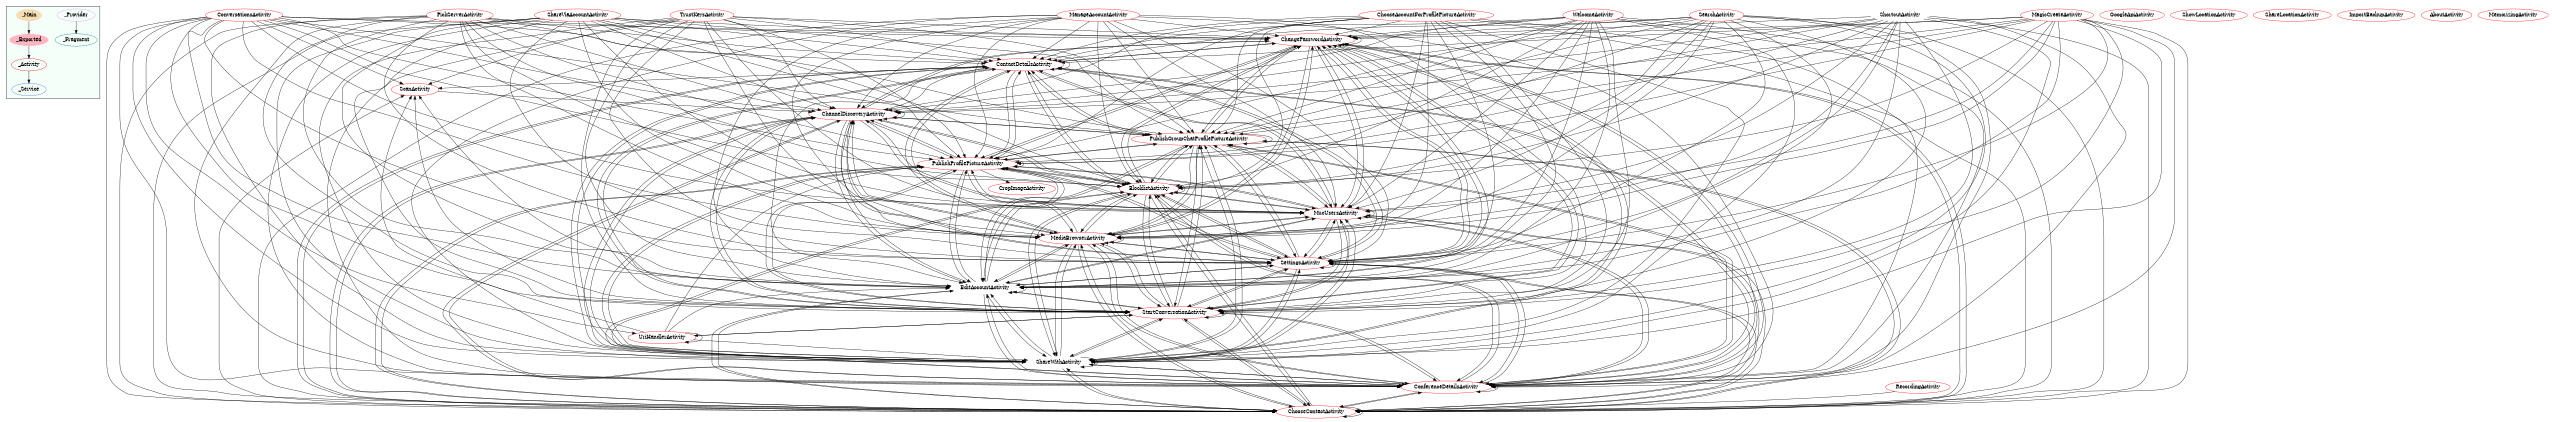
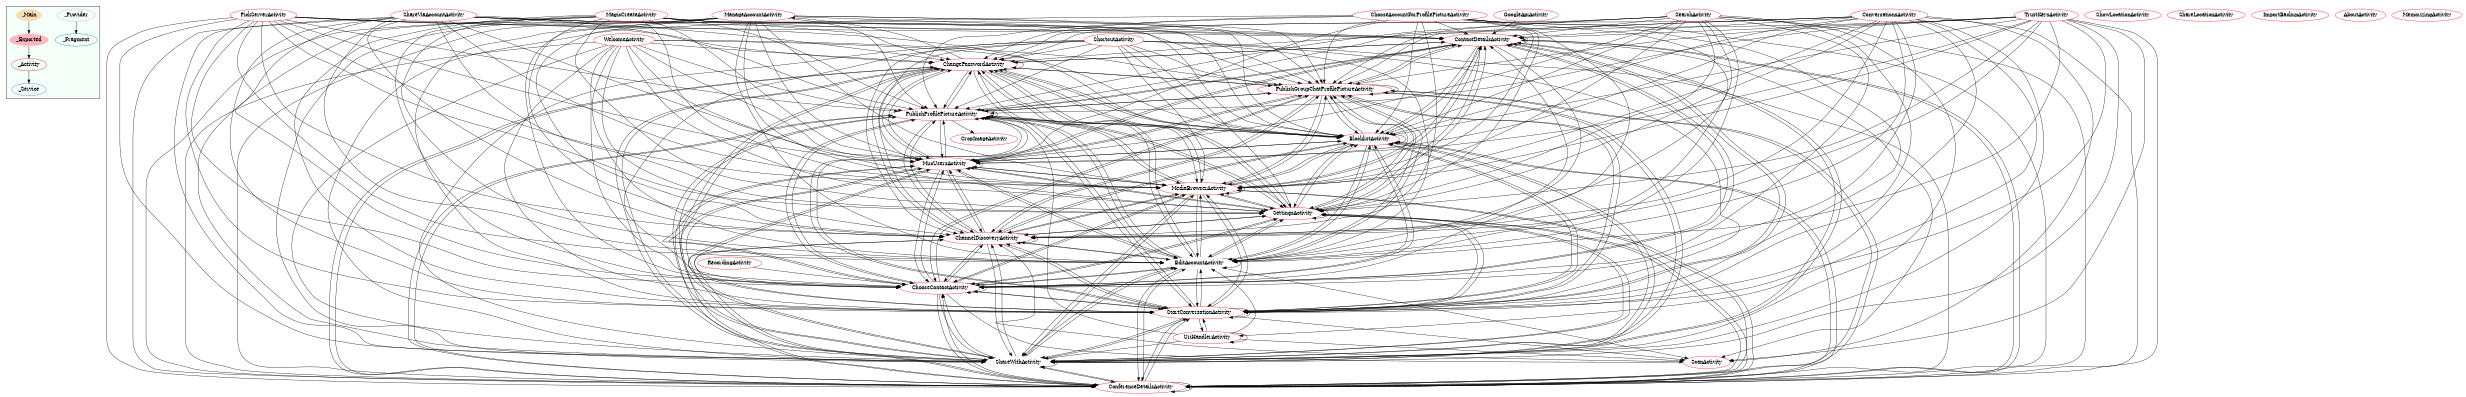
  digraph {
    node [color=red]
    _Activity
    _Service [color=royalblue]
    _Provider [color=violet]
    _Fragment [color=teal]
    _Main [color=mintcream fillcolor=wheat style=filled]
    _Exported [color=mintcream fillcolor=lightpink style=filled]
    ManageAccountActivity
    ChangePasswordActivity
    ContactDetailsActivity
    ChooseContactActivity
    ShareWithActivity [color=mintcream]
    ConferenceDetailsActivity
    StartConversationActivity
    EditAccountActivity [color=mintcream]
    ChannelDiscoveryActivity
    SettingsActivity
    MediaBrowserActivity
    MucUsersActivity
    BlocklistActivity
    PublishProfilePictureActivity
    PublishGroupChatProfilePictureActivity
    ScanActivity
    UriHandlerActivity
    CropImageActivity
-   ShortcutActivity [color=mintcream]
+   ShortcutActivity
    ShareViaAccountActivity
    GoogleApiActivity
    ShowLocationActivity
    RecordingActivity
    PickServerActivity
    ConversationsActivity
    ShareLocationActivity
    ChooseAccountForProfilePictureActivity
    ImportBackupActivity
    MagicCreateActivity
    AboutActivity
    WelcomeActivity
    SearchActivity
    TrustKeysActivity
    MemorizingActivity
    subgraph cluster_1 {
      bgcolor=mintcream
      _Activity
      _Service
      _Provider
      _Fragment
      _Main
      _Exported
    }
    _Activity -> _Service
    _Provider -> _Fragment
    _Main -> _Exported
    _Exported -> _Activity
-   ManageAccountActivity -> ChangePasswordActivity
+   ChangePasswordActivity -> ManageAccountActivity
    ManageAccountActivity -> ContactDetailsActivity
    ManageAccountActivity -> ChooseContactActivity
    ManageAccountActivity -> ShareWithActivity
    ManageAccountActivity -> ConferenceDetailsActivity
    ManageAccountActivity -> StartConversationActivity
    ManageAccountActivity -> EditAccountActivity
    ManageAccountActivity -> ChannelDiscoveryActivity
    ManageAccountActivity -> SettingsActivity
    ManageAccountActivity -> MediaBrowserActivity
    ManageAccountActivity -> MucUsersActivity
    ManageAccountActivity -> BlocklistActivity
    ManageAccountActivity -> PublishProfilePictureActivity
    ManageAccountActivity -> PublishGroupChatProfilePictureActivity
    ChangePasswordActivity -> ChangePasswordActivity
    ChangePasswordActivity -> ContactDetailsActivity
    ChangePasswordActivity -> ChooseContactActivity
    ChangePasswordActivity -> ShareWithActivity
    ChangePasswordActivity -> ConferenceDetailsActivity
    ChangePasswordActivity -> StartConversationActivity
    ChangePasswordActivity -> EditAccountActivity
    ChangePasswordActivity -> ChannelDiscoveryActivity
    ChangePasswordActivity -> SettingsActivity
    ChangePasswordActivity -> MediaBrowserActivity
    ChangePasswordActivity -> MucUsersActivity
    ChangePasswordActivity -> BlocklistActivity
    ChangePasswordActivity -> PublishProfilePictureActivity
    ChangePasswordActivity -> PublishGroupChatProfilePictureActivity
    ContactDetailsActivity -> ChangePasswordActivity
    ContactDetailsActivity -> ContactDetailsActivity
    ContactDetailsActivity -> ChooseContactActivity
    ContactDetailsActivity -> ShareWithActivity
    ContactDetailsActivity -> ConferenceDetailsActivity
    ContactDetailsActivity -> StartConversationActivity
    ContactDetailsActivity -> EditAccountActivity
    ContactDetailsActivity -> SettingsActivity
    ContactDetailsActivity -> MediaBrowserActivity
    ContactDetailsActivity -> MucUsersActivity
    ContactDetailsActivity -> BlocklistActivity
    ContactDetailsActivity -> PublishProfilePictureActivity
    ContactDetailsActivity -> PublishGroupChatProfilePictureActivity
    ContactDetailsActivity -> ScanActivity
    ChooseContactActivity -> ChangePasswordActivity
    ChooseContactActivity -> ContactDetailsActivity
    ChooseContactActivity -> ChooseContactActivity
    ChooseContactActivity -> ShareWithActivity
    ChooseContactActivity -> ConferenceDetailsActivity
    ChooseContactActivity -> StartConversationActivity
    ChooseContactActivity -> EditAccountActivity
    ChooseContactActivity -> ChannelDiscoveryActivity
    ChooseContactActivity -> SettingsActivity
    ChooseContactActivity -> MediaBrowserActivity
    ChooseContactActivity -> MucUsersActivity
    ChooseContactActivity -> BlocklistActivity
    ChooseContactActivity -> PublishProfilePictureActivity
    ChooseContactActivity -> PublishGroupChatProfilePictureActivity
    ChooseContactActivity -> ScanActivity
    ShareWithActivity -> ChangePasswordActivity
    ShareWithActivity -> ContactDetailsActivity
    ShareWithActivity -> ChooseContactActivity
    ShareWithActivity -> ShareWithActivity
    ShareWithActivity -> ConferenceDetailsActivity
    ShareWithActivity -> StartConversationActivity
    ShareWithActivity -> EditAccountActivity
    ShareWithActivity -> ChannelDiscoveryActivity
    ShareWithActivity -> SettingsActivity
    ShareWithActivity -> MediaBrowserActivity
    ShareWithActivity -> MucUsersActivity
    ShareWithActivity -> BlocklistActivity
    ShareWithActivity -> PublishProfilePictureActivity
    ShareWithActivity -> PublishGroupChatProfilePictureActivity
    ConferenceDetailsActivity -> ChangePasswordActivity
    ConferenceDetailsActivity -> ContactDetailsActivity
    ConferenceDetailsActivity -> ChooseContactActivity
    ConferenceDetailsActivity -> ShareWithActivity
    ConferenceDetailsActivity -> ConferenceDetailsActivity
    ConferenceDetailsActivity -> StartConversationActivity
    ConferenceDetailsActivity -> EditAccountActivity
    ConferenceDetailsActivity -> ChannelDiscoveryActivity
    ConferenceDetailsActivity -> SettingsActivity
    ConferenceDetailsActivity -> MediaBrowserActivity
    ConferenceDetailsActivity -> MucUsersActivity
    ConferenceDetailsActivity -> BlocklistActivity
    ConferenceDetailsActivity -> PublishProfilePictureActivity
    ConferenceDetailsActivity -> PublishGroupChatProfilePictureActivity
    StartConversationActivity -> ChangePasswordActivity
    StartConversationActivity -> ContactDetailsActivity
    StartConversationActivity -> ChooseContactActivity
    StartConversationActivity -> ShareWithActivity
    StartConversationActivity -> ConferenceDetailsActivity
    StartConversationActivity -> StartConversationActivity
    StartConversationActivity -> EditAccountActivity
    StartConversationActivity -> ChannelDiscoveryActivity
    StartConversationActivity -> SettingsActivity
    StartConversationActivity -> MediaBrowserActivity
    StartConversationActivity -> MucUsersActivity
    StartConversationActivity -> BlocklistActivity
    StartConversationActivity -> PublishProfilePictureActivity
    StartConversationActivity -> PublishGroupChatProfilePictureActivity
    StartConversationActivity -> ScanActivity
    StartConversationActivity -> UriHandlerActivity
    EditAccountActivity -> ChangePasswordActivity
    EditAccountActivity -> ChooseContactActivity
    EditAccountActivity -> ShareWithActivity
    EditAccountActivity -> ConferenceDetailsActivity
    EditAccountActivity -> StartConversationActivity
    EditAccountActivity -> EditAccountActivity
    EditAccountActivity -> ChannelDiscoveryActivity
    EditAccountActivity -> SettingsActivity
    EditAccountActivity -> MediaBrowserActivity
    EditAccountActivity -> MucUsersActivity
    EditAccountActivity -> BlocklistActivity
    EditAccountActivity -> PublishProfilePictureActivity
    EditAccountActivity -> PublishGroupChatProfilePictureActivity
    EditAccountActivity -> ScanActivity
    ChannelDiscoveryActivity -> ChangePasswordActivity
    ChannelDiscoveryActivity -> ContactDetailsActivity
    ChannelDiscoveryActivity -> ChooseContactActivity
    ChannelDiscoveryActivity -> ShareWithActivity
    ChannelDiscoveryActivity -> ConferenceDetailsActivity
    ChannelDiscoveryActivity -> StartConversationActivity
    ChannelDiscoveryActivity -> EditAccountActivity
    ChannelDiscoveryActivity -> ChannelDiscoveryActivity
    ChannelDiscoveryActivity -> SettingsActivity
    ChannelDiscoveryActivity -> MediaBrowserActivity
    ChannelDiscoveryActivity -> MucUsersActivity
    ChannelDiscoveryActivity -> BlocklistActivity
    ChannelDiscoveryActivity -> PublishProfilePictureActivity
    ChannelDiscoveryActivity -> PublishGroupChatProfilePictureActivity
    SettingsActivity -> ChangePasswordActivity
    SettingsActivity -> ContactDetailsActivity
    SettingsActivity -> ChooseContactActivity
    SettingsActivity -> ShareWithActivity
    SettingsActivity -> ConferenceDetailsActivity
    SettingsActivity -> StartConversationActivity
    SettingsActivity -> EditAccountActivity
    SettingsActivity -> ChannelDiscoveryActivity
    SettingsActivity -> SettingsActivity
    SettingsActivity -> MediaBrowserActivity
    SettingsActivity -> MucUsersActivity
    SettingsActivity -> BlocklistActivity
    SettingsActivity -> PublishProfilePictureActivity
    SettingsActivity -> PublishGroupChatProfilePictureActivity
    MediaBrowserActivity -> ChangePasswordActivity
    MediaBrowserActivity -> ContactDetailsActivity
    MediaBrowserActivity -> ChooseContactActivity
    MediaBrowserActivity -> ShareWithActivity
    MediaBrowserActivity -> ConferenceDetailsActivity
    MediaBrowserActivity -> StartConversationActivity
    MediaBrowserActivity -> EditAccountActivity
    MediaBrowserActivity -> ChannelDiscoveryActivity
    MediaBrowserActivity -> SettingsActivity
    MediaBrowserActivity -> MediaBrowserActivity
    MediaBrowserActivity -> MucUsersActivity
    MediaBrowserActivity -> BlocklistActivity
    MediaBrowserActivity -> PublishProfilePictureActivity
    MediaBrowserActivity -> PublishGroupChatProfilePictureActivity
    MucUsersActivity -> ChangePasswordActivity
    MucUsersActivity -> ContactDetailsActivity
    MucUsersActivity -> ChooseContactActivity
    MucUsersActivity -> ShareWithActivity
    MucUsersActivity -> ConferenceDetailsActivity
    MucUsersActivity -> StartConversationActivity
    MucUsersActivity -> EditAccountActivity
    MucUsersActivity -> ChannelDiscoveryActivity
    MucUsersActivity -> SettingsActivity
    MucUsersActivity -> MediaBrowserActivity
    MucUsersActivity -> MucUsersActivity
    MucUsersActivity -> BlocklistActivity
    MucUsersActivity -> PublishProfilePictureActivity
    MucUsersActivity -> PublishGroupChatProfilePictureActivity
    BlocklistActivity -> ChangePasswordActivity
    BlocklistActivity -> ContactDetailsActivity
    BlocklistActivity -> ChooseContactActivity
    BlocklistActivity -> ShareWithActivity
    BlocklistActivity -> ConferenceDetailsActivity
    BlocklistActivity -> StartConversationActivity
    BlocklistActivity -> EditAccountActivity
    BlocklistActivity -> ChannelDiscoveryActivity
    BlocklistActivity -> SettingsActivity
    BlocklistActivity -> MediaBrowserActivity
    BlocklistActivity -> MucUsersActivity
    BlocklistActivity -> BlocklistActivity
    BlocklistActivity -> PublishProfilePictureActivity
    BlocklistActivity -> PublishGroupChatProfilePictureActivity
    PublishProfilePictureActivity -> ChangePasswordActivity
    PublishProfilePictureActivity -> ContactDetailsActivity
    PublishProfilePictureActivity -> ChooseContactActivity
    PublishProfilePictureActivity -> ShareWithActivity
    PublishProfilePictureActivity -> ConferenceDetailsActivity
    PublishProfilePictureActivity -> StartConversationActivity
    PublishProfilePictureActivity -> EditAccountActivity
    PublishProfilePictureActivity -> ChannelDiscoveryActivity
    PublishProfilePictureActivity -> SettingsActivity
    PublishProfilePictureActivity -> MediaBrowserActivity
    PublishProfilePictureActivity -> MucUsersActivity
    PublishProfilePictureActivity -> BlocklistActivity
    PublishProfilePictureActivity -> PublishProfilePictureActivity
    PublishProfilePictureActivity -> PublishGroupChatProfilePictureActivity
    PublishProfilePictureActivity -> CropImageActivity
    PublishGroupChatProfilePictureActivity -> ChangePasswordActivity
    PublishGroupChatProfilePictureActivity -> ContactDetailsActivity
    PublishGroupChatProfilePictureActivity -> ChooseContactActivity
    PublishGroupChatProfilePictureActivity -> ShareWithActivity
    PublishGroupChatProfilePictureActivity -> ConferenceDetailsActivity
    PublishGroupChatProfilePictureActivity -> StartConversationActivity
    PublishGroupChatProfilePictureActivity -> EditAccountActivity
    PublishGroupChatProfilePictureActivity -> ChannelDiscoveryActivity
    PublishGroupChatProfilePictureActivity -> SettingsActivity
    PublishGroupChatProfilePictureActivity -> MediaBrowserActivity
    PublishGroupChatProfilePictureActivity -> MucUsersActivity
    PublishGroupChatProfilePictureActivity -> BlocklistActivity
    PublishGroupChatProfilePictureActivity -> PublishProfilePictureActivity
    PublishGroupChatProfilePictureActivity -> PublishGroupChatProfilePictureActivity
    ScanActivity -> ChannelDiscoveryActivity
    UriHandlerActivity -> ShareWithActivity
    UriHandlerActivity -> StartConversationActivity
    UriHandlerActivity -> EditAccountActivity
    UriHandlerActivity -> PublishProfilePictureActivity
    UriHandlerActivity -> ScanActivity
    UriHandlerActivity -> UriHandlerActivity
    ShortcutActivity -> ChangePasswordActivity
    ShortcutActivity -> ChooseContactActivity
    ShortcutActivity -> ShareWithActivity
    ShortcutActivity -> ConferenceDetailsActivity
    ShortcutActivity -> StartConversationActivity
    ShortcutActivity -> EditAccountActivity
    ShortcutActivity -> ChannelDiscoveryActivity
    ShortcutActivity -> SettingsActivity
    ShortcutActivity -> MediaBrowserActivity
    ShortcutActivity -> MucUsersActivity
    ShortcutActivity -> BlocklistActivity
    ShortcutActivity -> PublishProfilePictureActivity
    ShortcutActivity -> PublishGroupChatProfilePictureActivity
    ShareViaAccountActivity -> ChangePasswordActivity
    ShareViaAccountActivity -> ContactDetailsActivity
    ShareViaAccountActivity -> ChooseContactActivity
    ShareViaAccountActivity -> ShareWithActivity
    ShareViaAccountActivity -> ConferenceDetailsActivity
    ShareViaAccountActivity -> StartConversationActivity
    ShareViaAccountActivity -> EditAccountActivity
    ShareViaAccountActivity -> ChannelDiscoveryActivity
    ShareViaAccountActivity -> SettingsActivity
    ShareViaAccountActivity -> MediaBrowserActivity
    ShareViaAccountActivity -> MucUsersActivity
    ShareViaAccountActivity -> BlocklistActivity
    ShareViaAccountActivity -> PublishProfilePictureActivity
    ShareViaAccountActivity -> PublishGroupChatProfilePictureActivity
    RecordingActivity -> ChooseContactActivity
    PickServerActivity -> ChangePasswordActivity
    PickServerActivity -> ContactDetailsActivity
    PickServerActivity -> ChooseContactActivity
    PickServerActivity -> ShareWithActivity
    PickServerActivity -> ConferenceDetailsActivity
    PickServerActivity -> StartConversationActivity
    PickServerActivity -> EditAccountActivity
    PickServerActivity -> ChannelDiscoveryActivity
    PickServerActivity -> SettingsActivity
    PickServerActivity -> MediaBrowserActivity
    PickServerActivity -> MucUsersActivity
    PickServerActivity -> BlocklistActivity
    PickServerActivity -> PublishProfilePictureActivity
    PickServerActivity -> PublishGroupChatProfilePictureActivity
    ConversationsActivity -> ChangePasswordActivity
    ConversationsActivity -> ContactDetailsActivity
    ConversationsActivity -> ChooseContactActivity
    ConversationsActivity -> ShareWithActivity
    ConversationsActivity -> ConferenceDetailsActivity
    ConversationsActivity -> StartConversationActivity
    ConversationsActivity -> EditAccountActivity
    ConversationsActivity -> ChannelDiscoveryActivity
    ConversationsActivity -> SettingsActivity
    ConversationsActivity -> MediaBrowserActivity
    ConversationsActivity -> MucUsersActivity
    ConversationsActivity -> BlocklistActivity
    ConversationsActivity -> PublishProfilePictureActivity
    ConversationsActivity -> PublishGroupChatProfilePictureActivity
    ConversationsActivity -> ScanActivity
    ConversationsActivity -> UriHandlerActivity
    ChooseAccountForProfilePictureActivity -> ChangePasswordActivity
    ChooseAccountForProfilePictureActivity -> ContactDetailsActivity
    ChooseAccountForProfilePictureActivity -> ChooseContactActivity
    ChooseAccountForProfilePictureActivity -> ShareWithActivity
    ChooseAccountForProfilePictureActivity -> ConferenceDetailsActivity
    ChooseAccountForProfilePictureActivity -> StartConversationActivity
    ChooseAccountForProfilePictureActivity -> EditAccountActivity
    ChooseAccountForProfilePictureActivity -> ChannelDiscoveryActivity
    ChooseAccountForProfilePictureActivity -> SettingsActivity
    ChooseAccountForProfilePictureActivity -> MediaBrowserActivity
    ChooseAccountForProfilePictureActivity -> MucUsersActivity
    ChooseAccountForProfilePictureActivity -> BlocklistActivity
    ChooseAccountForProfilePictureActivity -> PublishProfilePictureActivity
    ChooseAccountForProfilePictureActivity -> PublishGroupChatProfilePictureActivity
    MagicCreateActivity -> ChangePasswordActivity
    MagicCreateActivity -> ContactDetailsActivity
    MagicCreateActivity -> ChooseContactActivity
    MagicCreateActivity -> ShareWithActivity
    MagicCreateActivity -> ConferenceDetailsActivity
    MagicCreateActivity -> StartConversationActivity
    MagicCreateActivity -> EditAccountActivity
    MagicCreateActivity -> ChannelDiscoveryActivity
    MagicCreateActivity -> SettingsActivity
    MagicCreateActivity -> MediaBrowserActivity
    MagicCreateActivity -> MucUsersActivity
    MagicCreateActivity -> BlocklistActivity
    MagicCreateActivity -> PublishProfilePictureActivity
    MagicCreateActivity -> PublishGroupChatProfilePictureActivity
    WelcomeActivity -> ChangePasswordActivity
-   WelcomeActivity -> ContactDetailsActivity
+   GoogleApiActivity -> ContactDetailsActivity
    WelcomeActivity -> ChooseContactActivity
    WelcomeActivity -> ShareWithActivity
    WelcomeActivity -> ConferenceDetailsActivity
    WelcomeActivity -> StartConversationActivity
    WelcomeActivity -> EditAccountActivity
    WelcomeActivity -> ChannelDiscoveryActivity
    WelcomeActivity -> SettingsActivity
    WelcomeActivity -> MediaBrowserActivity
    WelcomeActivity -> MucUsersActivity
    WelcomeActivity -> BlocklistActivity
    WelcomeActivity -> PublishProfilePictureActivity
    WelcomeActivity -> PublishGroupChatProfilePictureActivity
    SearchActivity -> ChangePasswordActivity
    SearchActivity -> ContactDetailsActivity
    SearchActivity -> ChooseContactActivity
    SearchActivity -> ShareWithActivity
    SearchActivity -> ConferenceDetailsActivity
    SearchActivity -> StartConversationActivity
    SearchActivity -> EditAccountActivity
    SearchActivity -> ChannelDiscoveryActivity
    SearchActivity -> SettingsActivity
    SearchActivity -> MediaBrowserActivity
    SearchActivity -> MucUsersActivity
    SearchActivity -> BlocklistActivity
    SearchActivity -> PublishProfilePictureActivity
    SearchActivity -> PublishGroupChatProfilePictureActivity
    TrustKeysActivity -> ChangePasswordActivity
    TrustKeysActivity -> ContactDetailsActivity
    TrustKeysActivity -> ShareWithActivity
    TrustKeysActivity -> ConferenceDetailsActivity
    TrustKeysActivity -> StartConversationActivity
    TrustKeysActivity -> EditAccountActivity
    TrustKeysActivity -> ChannelDiscoveryActivity
    TrustKeysActivity -> SettingsActivity
    TrustKeysActivity -> MediaBrowserActivity
    TrustKeysActivity -> MucUsersActivity
+   TrustKeysActivity -> BlocklistActivity
    TrustKeysActivity -> PublishProfilePictureActivity
    TrustKeysActivity -> PublishGroupChatProfilePictureActivity
    TrustKeysActivity -> ScanActivity
  }
